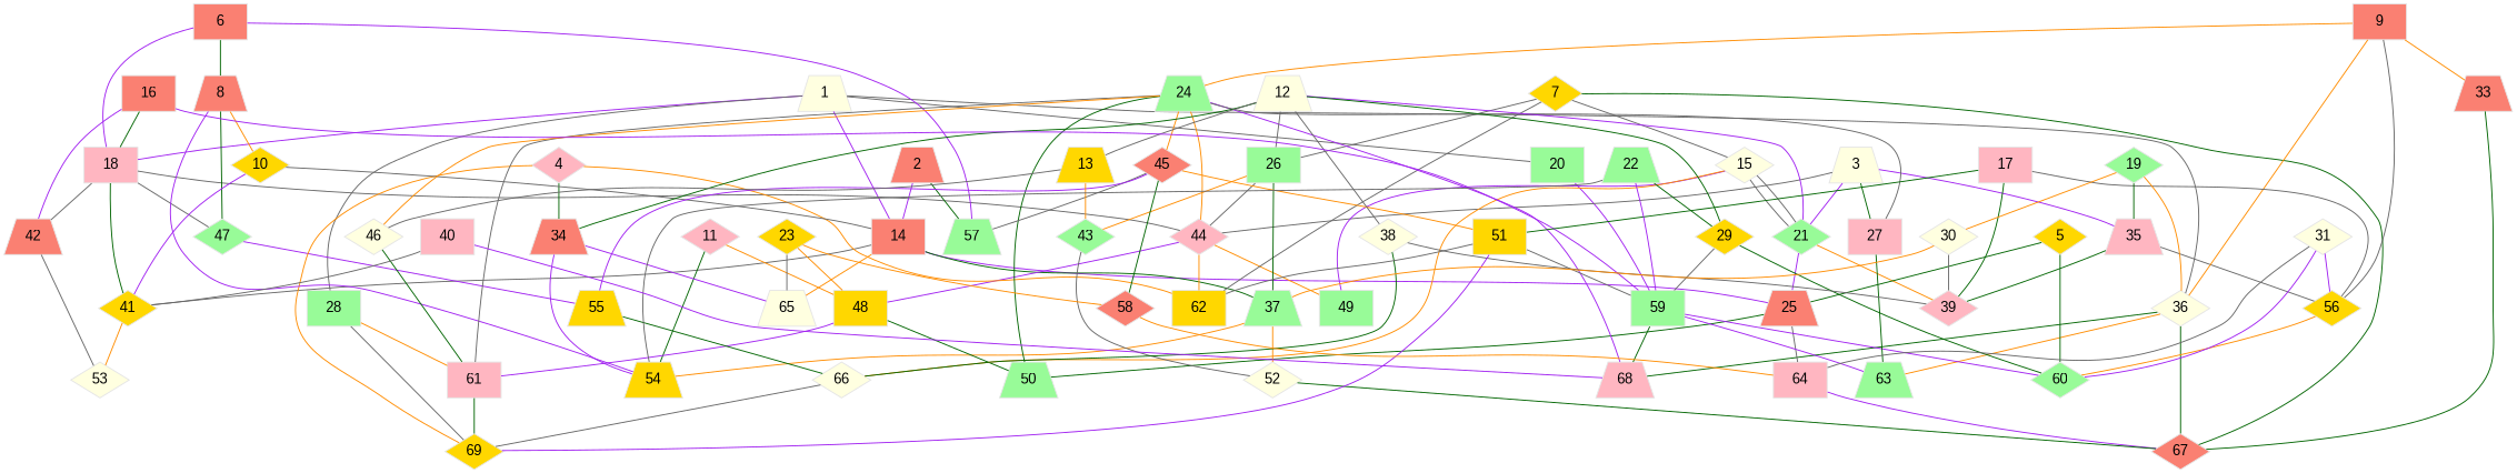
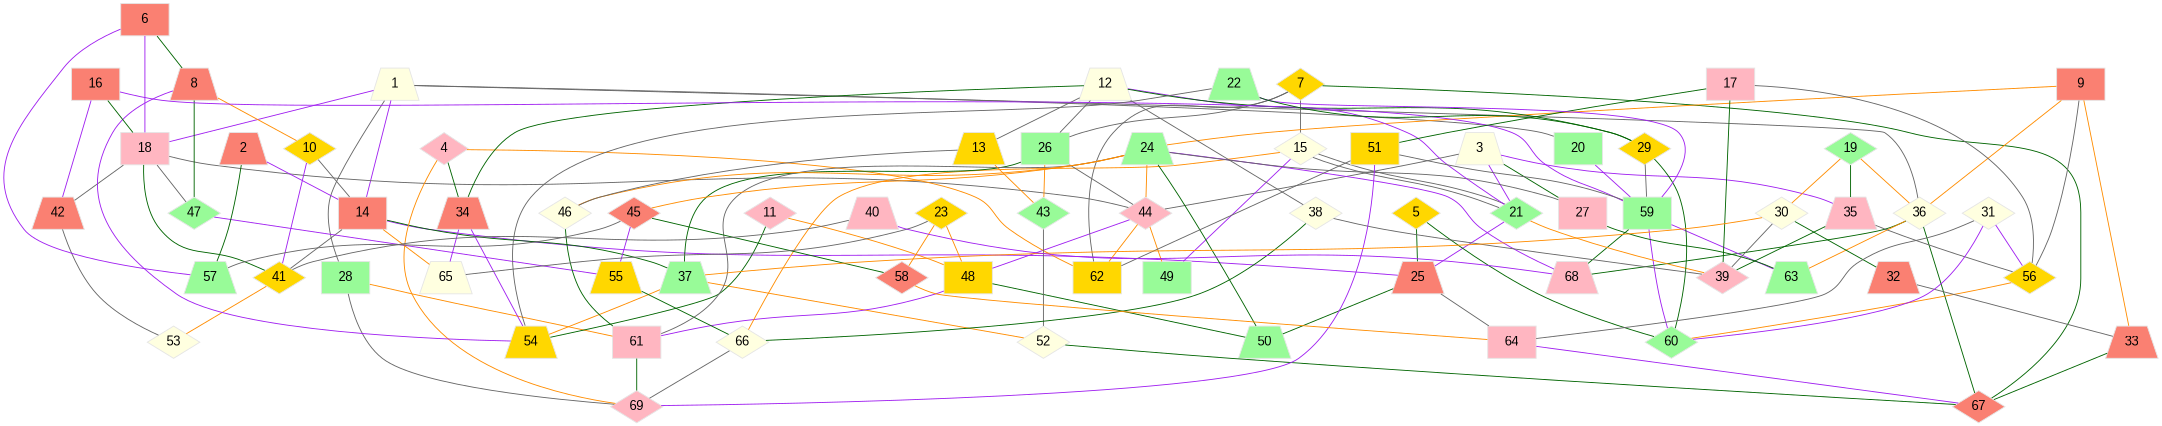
  graph {
    fontname="Liberation Sans"
    node [color=gray90 fillcolor=palegreen fontname="Liberation Sans" shape=diamond style=filled]
    edge [color=gray40 fontname="Liberation Sans"]
    1 [fillcolor=lightyellow shape=trapezium]
    14 [fillcolor=salmon shape=box]
    18 [fillcolor=lightpink shape=box]
    20 [shape=box]
    28 [shape=box]
    36 [fillcolor=lightyellow]
    25 [fillcolor=salmon shape=trapezium]
    41 [fillcolor=gold]
    37 [shape=trapezium]
    65 [fillcolor=lightyellow shape=trapezium]
    44 [fillcolor=lightpink]
    47
    42 [fillcolor=salmon shape=trapezium]
    59 [shape=box]
-   69 [fillcolor=gold]
+   69 [fillcolor=lightpink]
    61 [fillcolor=lightpink shape=box]
    67 [fillcolor=salmon]
    68 [fillcolor=lightpink shape=trapezium]
    63 [shape=trapezium]
    2 [fillcolor=salmon shape=trapezium]
    57 [shape=trapezium]
    3 [fillcolor=lightyellow shape=trapezium]
    21
    27 [fillcolor=lightpink shape=box]
    35 [fillcolor=lightpink shape=trapezium]
    11 [fillcolor=lightpink]
    54 [fillcolor=gold shape=trapezium]
    48 [fillcolor=gold shape=box]
    39 [fillcolor=lightpink]
    56 [fillcolor=gold]
    62 [fillcolor=gold shape=box]
    49 [shape=box]
    4 [fillcolor=lightpink]
    34 [fillcolor=salmon shape=trapezium]
    5 [fillcolor=gold]
    60
    50 [shape=trapezium]
    64 [fillcolor=lightpink shape=box]
    6 [fillcolor=salmon shape=box]
    8 [fillcolor=salmon shape=trapezium]
    10 [fillcolor=gold]
    7 [fillcolor=gold]
    15 [fillcolor=lightyellow]
    26 [shape=box]
    66 [fillcolor=lightyellow]
    43
    55 [fillcolor=gold shape=trapezium]
    9 [fillcolor=salmon shape=box]
    24 [shape=trapezium]
    33 [fillcolor=salmon shape=trapezium]
    46 [fillcolor=lightyellow]
    45 [fillcolor=salmon]
    53 [fillcolor=lightyellow]
    12 [fillcolor=lightyellow shape=trapezium]
    13 [fillcolor=gold shape=trapezium]
    29 [fillcolor=gold]
    38 [fillcolor=lightyellow]
    52 [fillcolor=lightyellow]
    16 [fillcolor=salmon shape=box]
    17 [fillcolor=lightpink shape=box]
    51 [fillcolor=gold shape=box]
    19
    30 [fillcolor=lightyellow]
+   32 [fillcolor=salmon shape=trapezium]
    22 [shape=trapezium]
    23 [fillcolor=gold]
    58 [fillcolor=salmon]
    31 [fillcolor=lightyellow]
-   40 [fillcolor=lightpink shape=box]
+   40 [fillcolor=lightpink shape=trapezium]
    1 -- 14 [color=purple]
    1 -- 18 [color=purple]
    1 -- 20
    1 -- 28
    1 -- 36
    14 -- 25 [color=purple]
    14 -- 41
    14 -- 37 [color=darkgreen]
    14 -- 65 [color=darkorange]
    18 -- 41 [color=darkgreen]
    18 -- 44
    18 -- 47
    18 -- 42
    20 -- 59 [color=purple]
    28 -- 69
    28 -- 61 [color=darkorange]
    36 -- 67 [color=darkgreen]
    36 -- 68 [color=darkgreen]
    36 -- 63 [color=darkorange]
    25 -- 50 [color=darkgreen]
    25 -- 64
    41 -- 53 [color=darkorange]
    37 -- 54 [color=darkorange]
    37 -- 52 [color=darkorange]
    44 -- 48 [color=purple]
    44 -- 62 [color=darkorange]
    44 -- 49 [color=darkorange]
    47 -- 55 [color=purple]
    42 -- 53
    59 -- 68 [color=darkgreen]
    59 -- 63 [color=purple]
    59 -- 60 [color=purple]
    61 -- 69 [color=darkgreen]
    2 -- 14 [color=purple]
    2 -- 57 [color=darkgreen]
    3 -- 44
    3 -- 21 [color=purple]
    3 -- 27 [color=darkgreen]
    3 -- 35 [color=purple]
    21 -- 25 [color=purple]
    21 -- 39 [color=darkorange]
    27 -- 63 [color=darkgreen]
    35 -- 39 [color=darkgreen]
    35 -- 56
    11 -- 54 [color=darkgreen]
    11 -- 48 [color=darkorange]
    48 -- 61 [color=purple]
    48 -- 50 [color=darkgreen]
    56 -- 60 [color=darkorange]
    4 -- 69 [color=darkorange]
    4 -- 62 [color=darkorange]
    4 -- 34 [color=darkgreen]
    34 -- 65 [color=purple]
    34 -- 54 [color=purple]
    5 -- 25 [color=darkgreen]
    5 -- 60 [color=darkgreen]
    64 -- 67 [color=purple]
    6 -- 18 [color=purple]
    6 -- 57 [color=purple]
    6 -- 8 [color=darkgreen]
    8 -- 47 [color=darkgreen]
    8 -- 54 [color=purple]
    8 -- 10 [color=darkorange]
    10 -- 14
    10 -- 41 [color=purple]
    7 -- 67 [color=darkgreen]
    7 -- 62
    7 -- 15
    7 -- 26
    15 -- 21
    15 -- 21
    15 -- 49 [color=purple]
    15 -- 66 [color=darkorange]
    26 -- 37 [color=darkgreen]
    26 -- 44
    26 -- 43 [color=darkorange]
    66 -- 69
    43 -- 52
    55 -- 66 [color=darkgreen]
    9 -- 36 [color=darkorange]
    9 -- 56
    9 -- 24 [color=darkorange]
    9 -- 33 [color=darkorange]
    24 -- 44 [color=darkorange]
    24 -- 61
    24 -- 68 [color=purple]
    24 -- 27
    24 -- 50 [color=darkgreen]
    24 -- 46 [color=darkorange]
    24 -- 45 [color=darkorange]
    33 -- 67 [color=darkgreen]
    46 -- 61 [color=darkgreen]
    45 -- 57
    45 -- 55 [color=purple]
-   45 -- 51 [color=darkorange]
    45 -- 58 [color=darkgreen]
    12 -- 21 [color=purple]
    12 -- 34 [color=darkgreen]
    12 -- 26
    12 -- 13
    12 -- 29 [color=darkgreen]
    12 -- 38
    13 -- 43 [color=darkorange]
    13 -- 46
    29 -- 59
    29 -- 60 [color=darkgreen]
    38 -- 39
    38 -- 66 [color=darkgreen]
    52 -- 67 [color=darkgreen]
    16 -- 18 [color=darkgreen]
    16 -- 42 [color=purple]
    16 -- 59 [color=purple]
    17 -- 39 [color=darkgreen]
    17 -- 56
    17 -- 51 [color=darkgreen]
    51 -- 59
    51 -- 69 [color=purple]
    51 -- 62
    19 -- 36 [color=darkorange]
    19 -- 35 [color=darkgreen]
    19 -- 30 [color=darkorange]
    30 -- 37 [color=darkorange]
    30 -- 39
+   30 -- 32 [color=darkgreen]
+   32 -- 33
    22 -- 59 [color=purple]
    22 -- 54
    22 -- 29 [color=darkgreen]
    23 -- 65
    23 -- 48 [color=darkorange]
    23 -- 58 [color=darkorange]
    58 -- 64 [color=darkorange]
    31 -- 56 [color=purple]
    31 -- 60 [color=purple]
    31 -- 64
    40 -- 41
    40 -- 68 [color=purple]
  }
